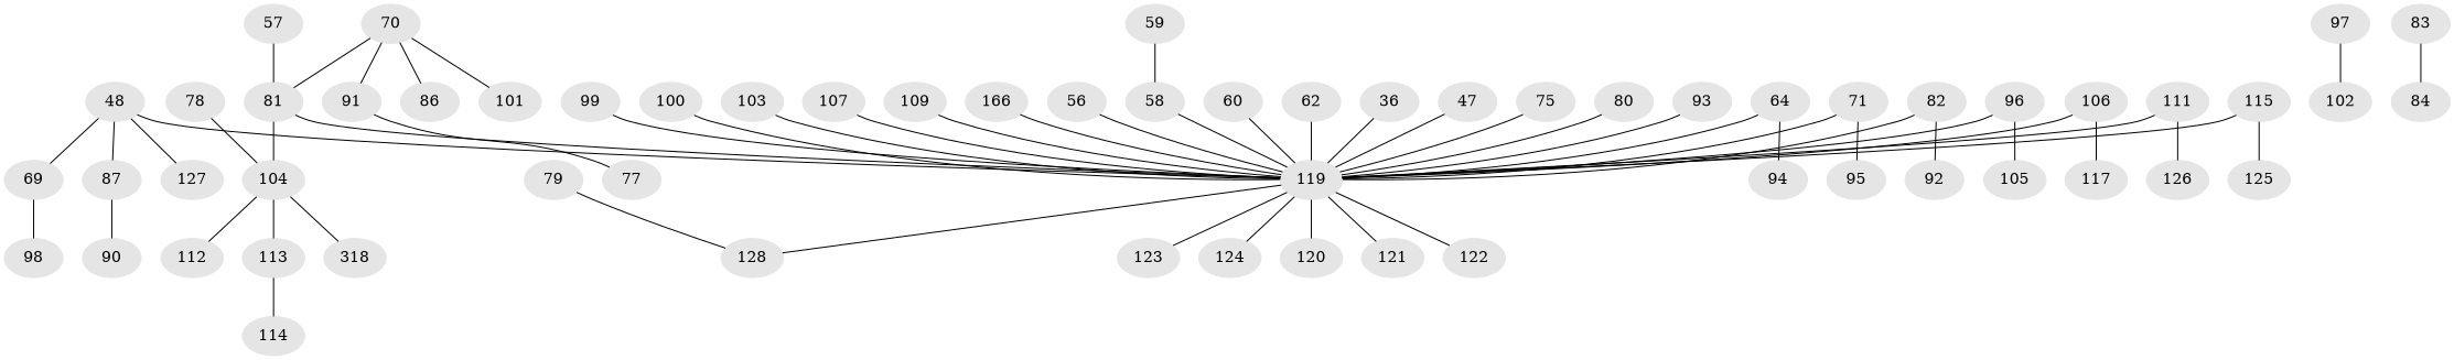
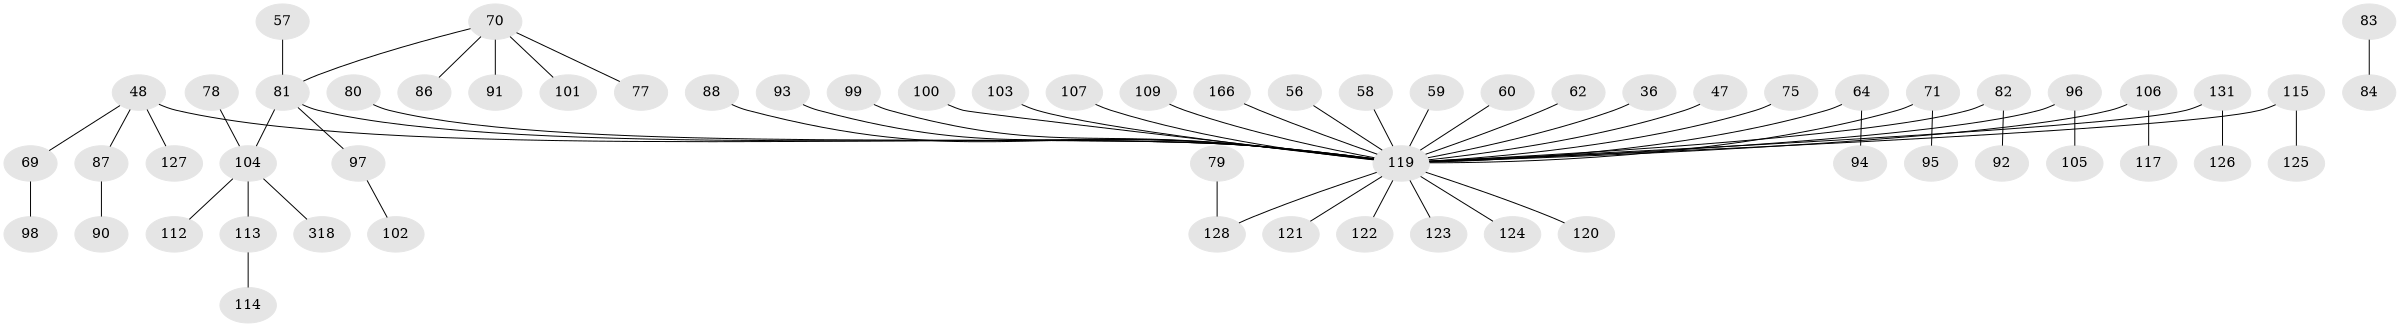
  graph {
    node [color=gray90 style=filled]
    48 [super="+37+39"]
    69
    87
    119 [super="+26+43+110+85+46"]
    127
    98
    90
    120
    121
    122
    123
    124
    128
    56
    n15 [label=81 super="+5"]
    104 [super="+42+34+47+49"]
    97
    57
    58
    59
    60
    62
    64
    94
    n25 [label=36]
    n26 [label=47]
    70 [super="+35"]
    77
    86
    91
    101
    71
    95
    75
    112
    113
    n37 [label=318]
    78
    79
    80
    82 [super="+73"]
    92
    83
    84
+   88
    102
    93
    96 [super="+72"]
    105
    99
    100
    103
    114
    106
    117
    107
    109
-   111 [super="+63+68"]
+   111 [super="+63+68" label=131]
    126
    115
    125
    n62 [label=166]
    48 -- 69
    48 -- 87
    48 -- 119
    48 -- 127
    69 -- 98
    87 -- 90
    119 -- 120
    119 -- 121
    119 -- 122
    119 -- 123
    119 -- 124
    119 -- 128
    56 -- 119
    n15 -- 119
    n15 -- 104
+   n15 -- 97
    104 -- 112
    104 -- 113
    104 -- n37
    97 -- 102
    57 -- n15
    58 -- 119
-   59 -- 58
+   59 -- 119
    60 -- 119
    62 -- 119
    64 -- 119
    64 -- 94
    n25 -- 119
    n26 -- 119
    70 -- n15
-   91 -- 77
+   70 -- 77
    70 -- 86
    70 -- 91
    70 -- 101
    71 -- 119
    71 -- 95
    75 -- 119
    113 -- 114
    78 -- 104
    79 -- 128
    80 -- 119
    82 -- 119
    82 -- 92
    83 -- 84
+   88 -- 119
    93 -- 119
    96 -- 119
    96 -- 105
    99 -- 119
    100 -- 119
    103 -- 119
    106 -- 119
    106 -- 117
    107 -- 119
    109 -- 119
    111 -- 119
    111 -- 126
    115 -- 119
    115 -- 125
    n62 -- 119
  }
